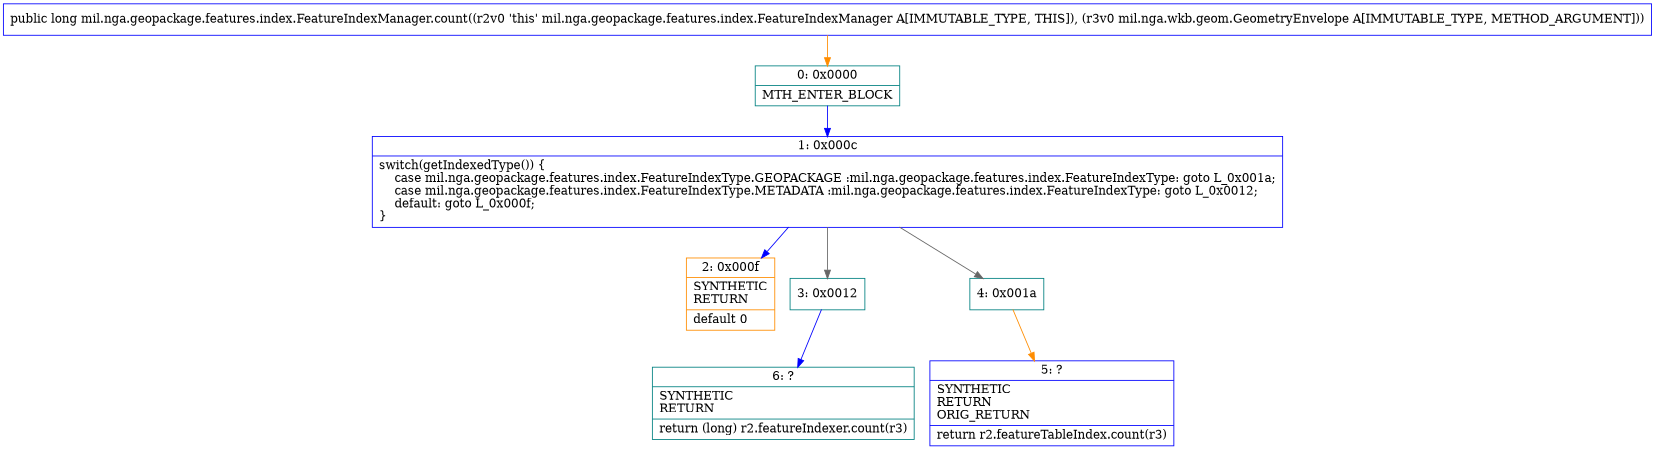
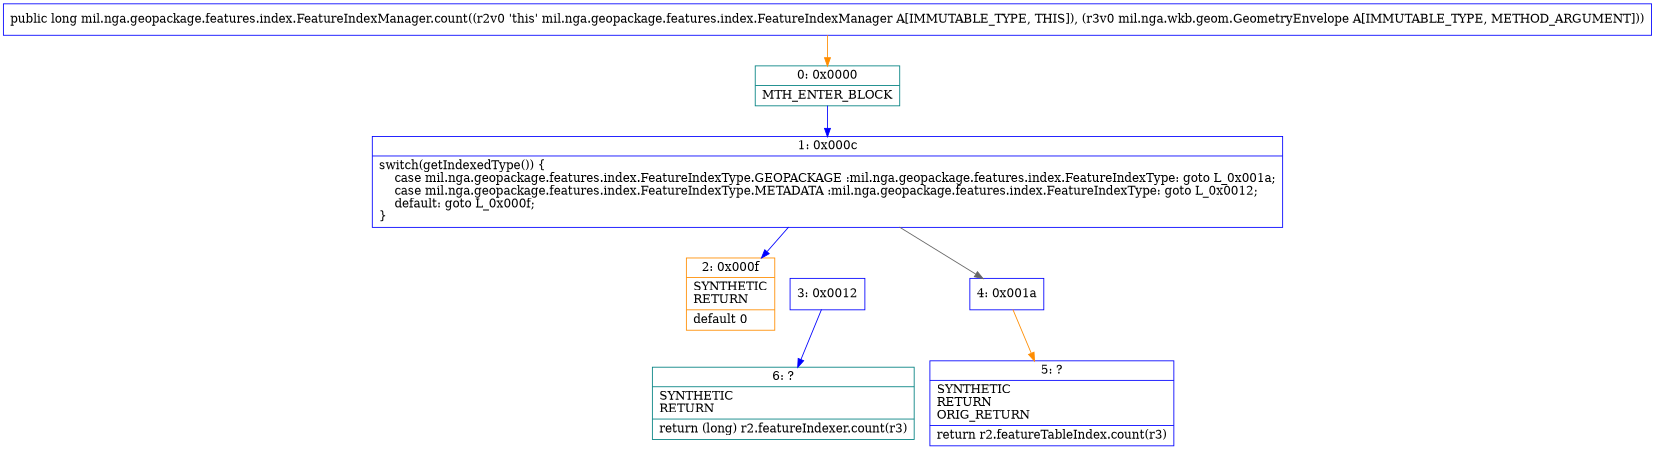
  digraph {
    node [color=teal shape=record]
    edge [color=blue]
    n1 [label="{0\:\ 0x0000|MTH_ENTER_BLOCK\l}"]
    n2 [color=blue label="{1\:\ 0x000c|switch(getIndexedType()) \{\l    case mil.nga.geopackage.features.index.FeatureIndexType.GEOPACKAGE :mil.nga.geopackage.features.index.FeatureIndexType: goto L_0x001a;\l    case mil.nga.geopackage.features.index.FeatureIndexType.METADATA :mil.nga.geopackage.features.index.FeatureIndexType: goto L_0x0012;\l    default: goto L_0x000f;\l\}\l}"]
    n3 [color=darkorange label="{2\:\ 0x000f|SYNTHETIC\lRETURN\l|default 0\l}"]
-   n4 [label="{3\:\ 0x0012}"]
-   n5 [label="{4\:\ 0x001a}"]
+   n4 [color=blue label="{3\:\ 0x0012}"]
+   n5 [color=blue label="{4\:\ 0x001a}"]
    n6 [label="{6\:\ ?|SYNTHETIC\lRETURN\l|return (long) r2.featureIndexer.count(r3)\l}"]
    n7 [color=blue label="{5\:\ ?|SYNTHETIC\lRETURN\lORIG_RETURN\l|return r2.featureTableIndex.count(r3)\l}"]
    n8 [color=blue label="{public long mil.nga.geopackage.features.index.FeatureIndexManager.count((r2v0 'this' mil.nga.geopackage.features.index.FeatureIndexManager A[IMMUTABLE_TYPE, THIS]), (r3v0 mil.nga.wkb.geom.GeometryEnvelope A[IMMUTABLE_TYPE, METHOD_ARGUMENT])) }"]
    n1 -> n2
    n2 -> n3
-   n2 -> n4 [color=gray40]
    n2 -> n5 [color=gray40]
    n4 -> n6
    n5 -> n7 [color=darkorange]
    n8 -> n1 [color=darkorange]
  }
